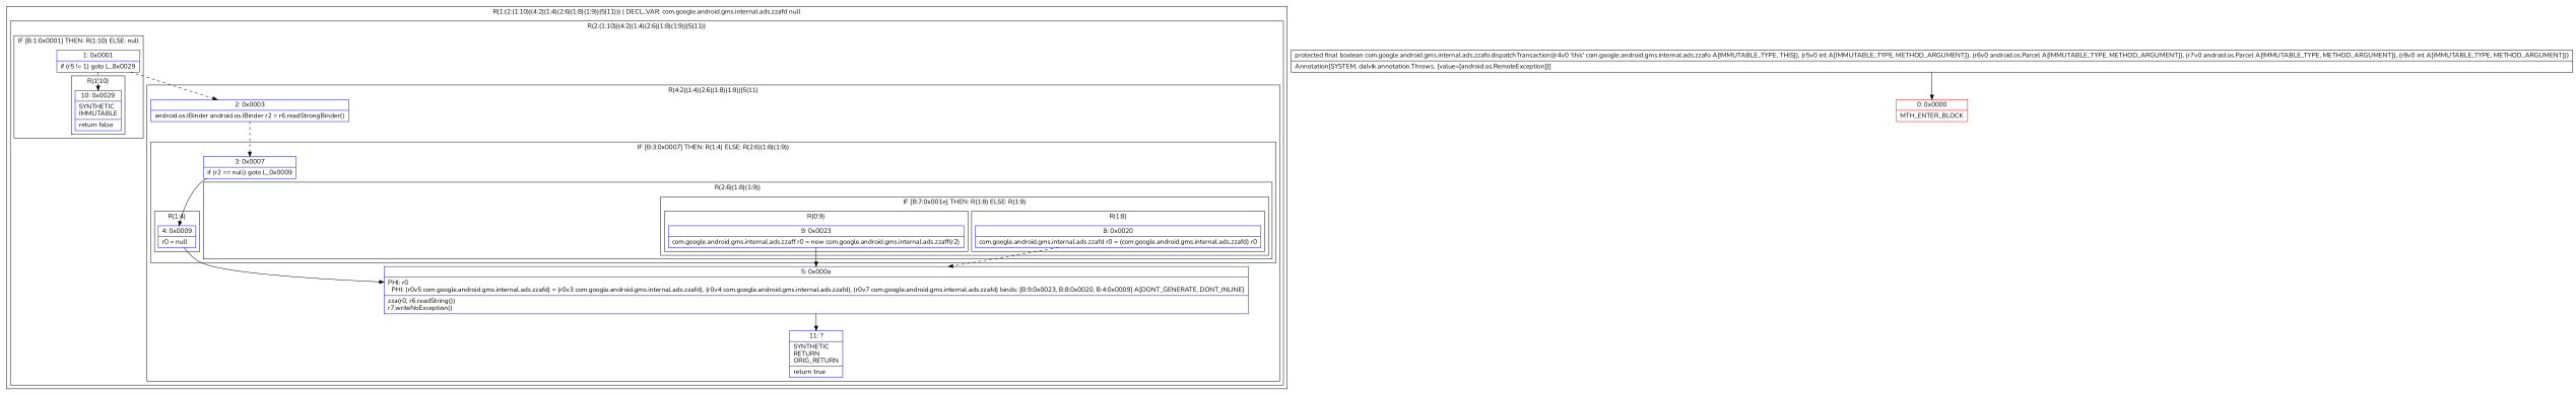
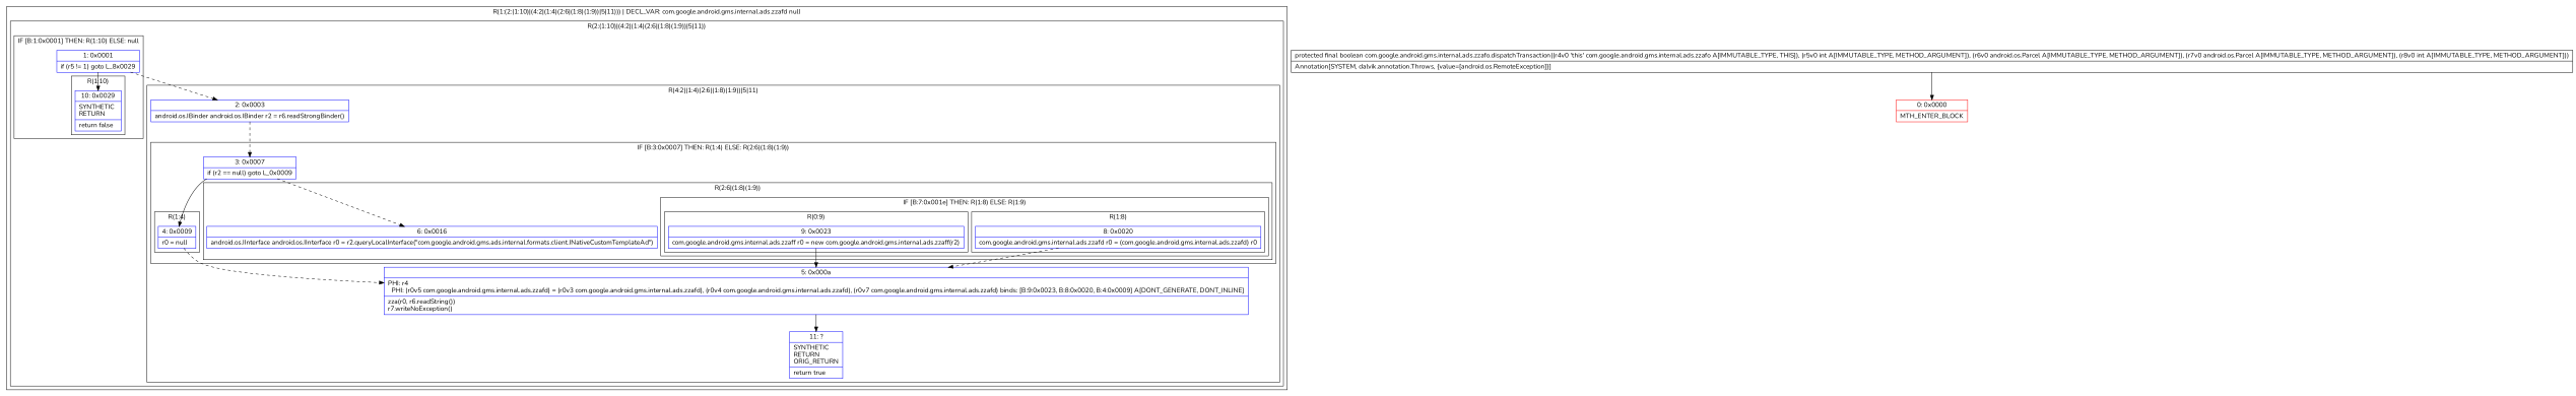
  digraph {
    fontname=Nunito
    node [color=blue fontname=Nunito shape=record]
    edge [fontname=Nunito]
-   n1 [label="{10\:\ 0x0029|SYNTHETIC\lIMMUTABLE\l|return false\l}"]
+   n1 [label="{10\:\ 0x0029|SYNTHETIC\lRETURN\l|return false\l}"]
    n2 [label="{1\:\ 0x0001|if (r5 != 1) goto L_8x0029\l}"]
    n3 [label="{4\:\ 0x0009|r0 = null\l}"]
    n4 [label="{8\:\ 0x0020|com.google.android.gms.internal.ads.zzafd r0 = (com.google.android.gms.internal.ads.zzafd) r0\l}"]
    n5 [label="{9\:\ 0x0023|com.google.android.gms.internal.ads.zzaff r0 = new com.google.android.gms.internal.ads.zzaff(r2)\l}"]
+   n6 [label="{6\:\ 0x0016|android.os.IInterface android.os.IInterface r0 = r2.queryLocalInterface(\"com.google.android.gms.ads.internal.formats.client.INativeCustomTemplateAd\")\l}"]
    n7 [label="{3\:\ 0x0007|if (r2 == null) goto L_0x0009\l}"]
    n8 [label="{2\:\ 0x0003|android.os.IBinder android.os.IBinder r2 = r6.readStrongBinder()\l}"]
-   n9 [label="{5\:\ 0x000a|PHI: r0 \l  PHI: (r0v5 com.google.android.gms.internal.ads.zzafd) = (r0v3 com.google.android.gms.internal.ads.zzafd), (r0v4 com.google.android.gms.internal.ads.zzafd), (r0v7 com.google.android.gms.internal.ads.zzafd) binds: [B:9:0x0023, B:8:0x0020, B:4:0x0009] A[DONT_GENERATE, DONT_INLINE]\l|zza(r0, r6.readString())\lr7.writeNoException()\l}"]
+   n9 [label="{5\:\ 0x000a|PHI: r4 \l  PHI: (r0v5 com.google.android.gms.internal.ads.zzafd) = (r0v3 com.google.android.gms.internal.ads.zzafd), (r0v4 com.google.android.gms.internal.ads.zzafd), (r0v7 com.google.android.gms.internal.ads.zzafd) binds: [B:9:0x0023, B:8:0x0020, B:4:0x0009] A[DONT_GENERATE, DONT_INLINE]\l|zza(r0, r6.readString())\lr7.writeNoException()\l}"]
    n10 [label="{11\:\ ?|SYNTHETIC\lRETURN\lORIG_RETURN\l|return true\l}"]
    n11 [color=red label="{0\:\ 0x0000|MTH_ENTER_BLOCK\l}"]
    n12 [label="{protected final boolean com.google.android.gms.internal.ads.zzafo.dispatchTransaction((r4v0 'this' com.google.android.gms.internal.ads.zzafo A[IMMUTABLE_TYPE, THIS]), (r5v0 int A[IMMUTABLE_TYPE, METHOD_ARGUMENT]), (r6v0 android.os.Parcel A[IMMUTABLE_TYPE, METHOD_ARGUMENT]), (r7v0 android.os.Parcel A[IMMUTABLE_TYPE, METHOD_ARGUMENT]), (r8v0 int A[IMMUTABLE_TYPE, METHOD_ARGUMENT]))  | Annotation[SYSTEM, dalvik.annotation.Throws, \{value=[android.os.RemoteException]\}]\l}" color=""]
    subgraph cluster_1 {
      label="R(1:(2:(1:10)|(4:2|(1:4)(2:6|(1:8)(1:9))|5|11))) | DECL_VAR: com.google.android.gms.internal.ads.zzafd null\l"
      subgraph cluster_2 {
        label="R(2:(1:10)|(4:2|(1:4)(2:6|(1:8)(1:9))|5|11))"
        subgraph cluster_3 {
          label="IF [B:1:0x0001] THEN: R(1:10) ELSE: null"
          n2
          subgraph cluster_4 {
            label="R(1:10)"
            n1
          }
        }
        subgraph cluster_5 {
          label="R(4:2|(1:4)(2:6|(1:8)(1:9))|5|11)"
          n8
          n9
          n10
          subgraph cluster_6 {
            label="IF [B:3:0x0007] THEN: R(1:4) ELSE: R(2:6|(1:8)(1:9))"
            n7
            subgraph cluster_7 {
              label="R(1:4)"
              n3
            }
            subgraph cluster_8 {
              label="R(2:6|(1:8)(1:9))"
+             n6
              subgraph cluster_9 {
                label="IF [B:7:0x001e] THEN: R(1:8) ELSE: R(1:9)"
                subgraph cluster_10 {
                  label="R(1:8)"
                  n4
                }
                subgraph cluster_11 {
                  label="R(0:9)"
                  n5
                }
              }
            }
          }
        }
      }
    }
-   n2 -> n1 [style=dashed]
+   n2 -> n1
    n2 -> n8 [style=dashed]
-   n3 -> n9
+   n3 -> n9 [style=dashed]
    n4 -> n9 [style=dashed]
    n5 -> n9
    n7 -> n3
+   n7 -> n6 [style=dashed]
    n8 -> n7 [style=dashed]
    n9 -> n10
    n12 -> n11
  }
